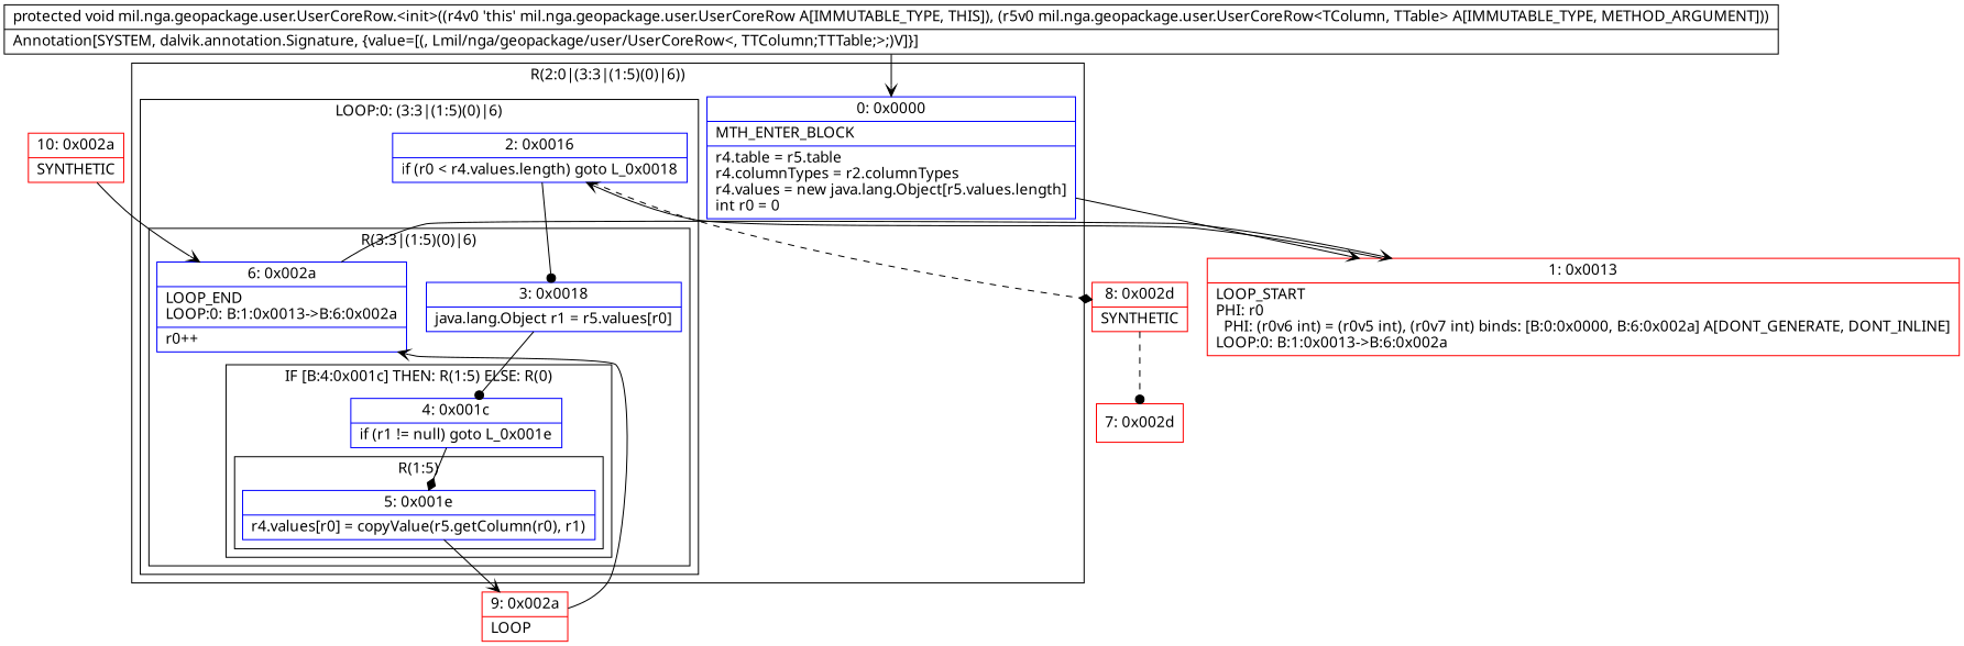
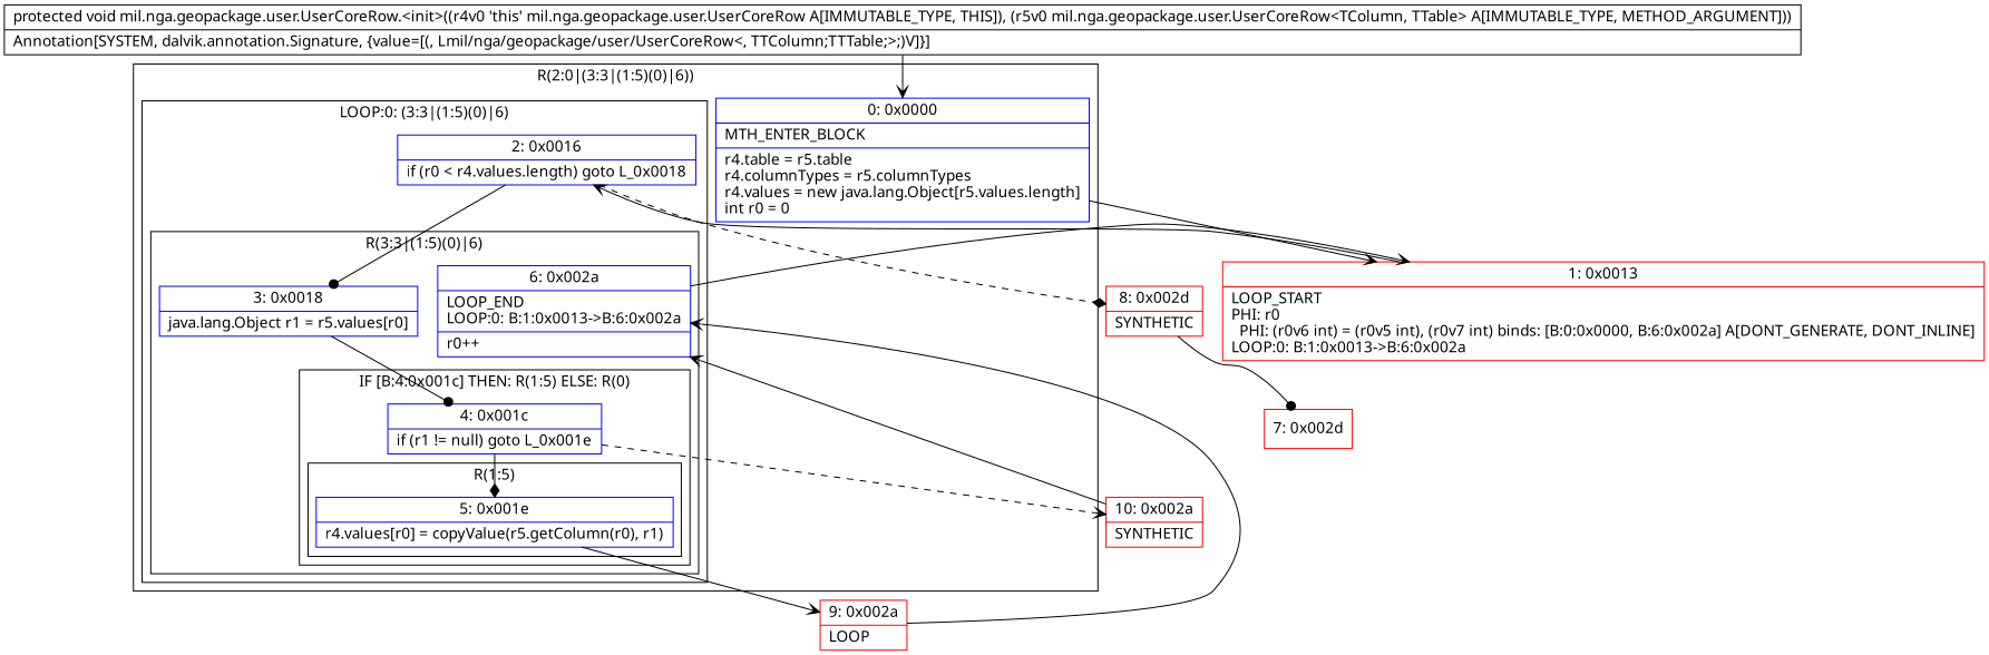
  digraph {
    fontname="Noto Sans"
    node [color=blue fontname="Noto Sans" shape=record]
    edge [arrowhead=vee fontname="Noto Sans"]
    n1 [label="{5\:\ 0x001e|r4.values[r0] = copyValue(r5.getColumn(r0), r1)\l}"]
    n2 [label="{4\:\ 0x001c|if (r1 != null) goto L_0x001e\l}"]
    n3 [label="{3\:\ 0x0018|java.lang.Object r1 = r5.values[r0]\l}"]
    n4 [label="{6\:\ 0x002a|LOOP_END\lLOOP:0: B:1:0x0013\-\>B:6:0x002a\l|r0++\l}"]
    n5 [label="{2\:\ 0x0016|if (r0 \< r4.values.length) goto L_0x0018\l}"]
-   n6 [label="{0\:\ 0x0000|MTH_ENTER_BLOCK\l|r4.table = r5.table\lr4.columnTypes = r2.columnTypes\lr4.values = new java.lang.Object[r5.values.length]\lint r0 = 0\l}"]
+   n6 [label="{0\:\ 0x0000|MTH_ENTER_BLOCK\l|r4.table = r5.table\lr4.columnTypes = r5.columnTypes\lr4.values = new java.lang.Object[r5.values.length]\lint r0 = 0\l}"]
    n7 [color=red label="{9\:\ 0x002a|LOOP\l}"]
    n8 [color=red label="{10\:\ 0x002a|SYNTHETIC\l}"]
    n9 [color=red label="{1\:\ 0x0013|LOOP_START\lPHI: r0 \l  PHI: (r0v6 int) = (r0v5 int), (r0v7 int) binds: [B:0:0x0000, B:6:0x002a] A[DONT_GENERATE, DONT_INLINE]\lLOOP:0: B:1:0x0013\-\>B:6:0x002a\l}"]
    n10 [color=red label="{8\:\ 0x002d|SYNTHETIC\l}"]
    n11 [color=red label="{7\:\ 0x002d}"]
    n12 [label="{protected void mil.nga.geopackage.user.UserCoreRow.\<init\>((r4v0 'this' mil.nga.geopackage.user.UserCoreRow A[IMMUTABLE_TYPE, THIS]), (r5v0 mil.nga.geopackage.user.UserCoreRow\<TColumn, TTable\> A[IMMUTABLE_TYPE, METHOD_ARGUMENT]))  | Annotation[SYSTEM, dalvik.annotation.Signature, \{value=[(, Lmil\/nga\/geopackage\/user\/UserCoreRow\<, TTColumn;TTTable;\>;)V]\}]\l}" color=""]
    subgraph cluster_1 {
      label="R(2:0|(3:3|(1:5)(0)|6))"
      n6
      subgraph cluster_2 {
        label="LOOP:0: (3:3|(1:5)(0)|6)"
        n5
        subgraph cluster_3 {
          label="R(3:3|(1:5)(0)|6)"
          n3
          n4
          subgraph cluster_4 {
            label="IF [B:4:0x001c] THEN: R(1:5) ELSE: R(0)"
            n2
            subgraph cluster_5 {
              label="R(1:5)"
              n1
            }
            subgraph cluster_6 {
              label="R(0)"
            }
          }
        }
      }
    }
    n1 -> n7
    n2 -> n1 [arrowhead=diamond]
+   n2 -> n8 [style=dashed]
    n3 -> n2 [arrowhead=dot]
    n4 -> n9
    n5 -> n3 [arrowhead=dot]
    n5 -> n10 [arrowhead=diamond style=dashed]
    n6 -> n9
    n7 -> n4
    n8 -> n4
    n9 -> n5
-   n10 -> n11 [arrowhead=dot style=dashed]
+   n10 -> n11 [arrowhead=dot]
    n12 -> n6
  }
